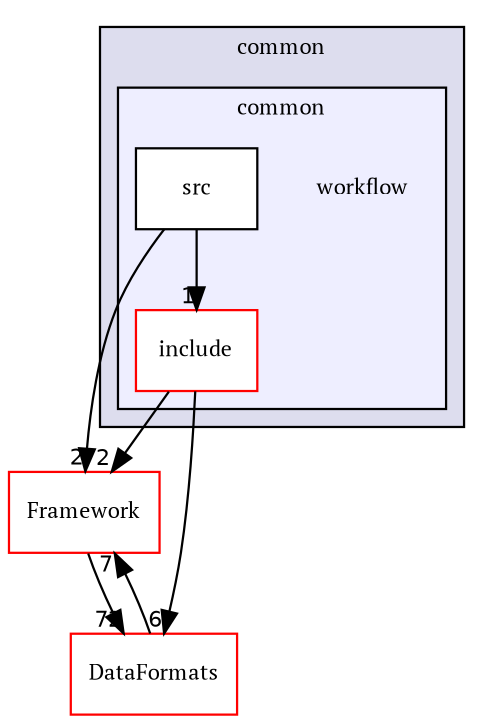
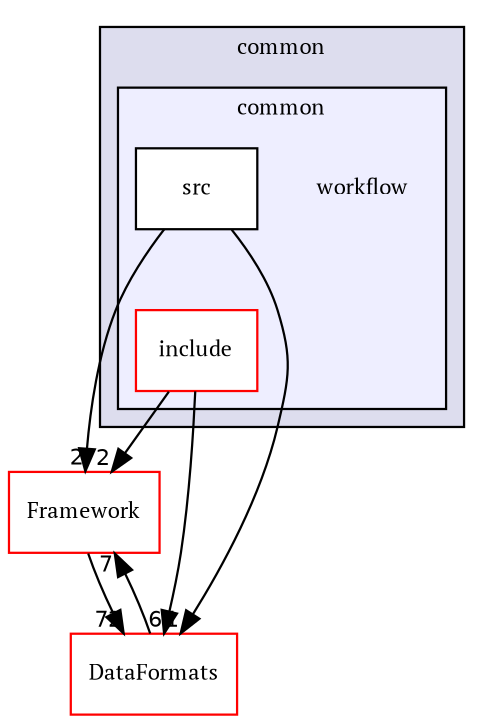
  digraph {
    compound=true
    fontname="PT Serif"
    node [fontname="PT Serif" fontsize=10 shape=box color=red]
    edge [headlabel=2 labeldistance=1.5 labelfontname=Helvetica labelfontsize=10 fontname="PT Serif"]
    n1 [label=workflow shape=plaintext color=""]
    n2 [fillcolor=white label=include style=filled]
    n3 [color=black fillcolor=white label=src style=filled]
    n4 [label=Framework]
    n5 [label=DataFormats]
    subgraph cluster_1 {
      bgcolor="#ddddee"
      fontsize=10
      label=common
      pencolor=black
      subgraph cluster_2 {
        bgcolor="#eeeeff"
        fontsize=10
        pencolor=black
        n1
        n2
        n3
      }
    }
    n2 -> n4
    n2 -> n5 [headlabel=6]
-   n3 -> n2 [headlabel=1]
+   n3 -> n5 [headlabel=1]
    n3 -> n4
    n4 -> n5 [headlabel=72]
    n5 -> n4 [headlabel=7]
  }
